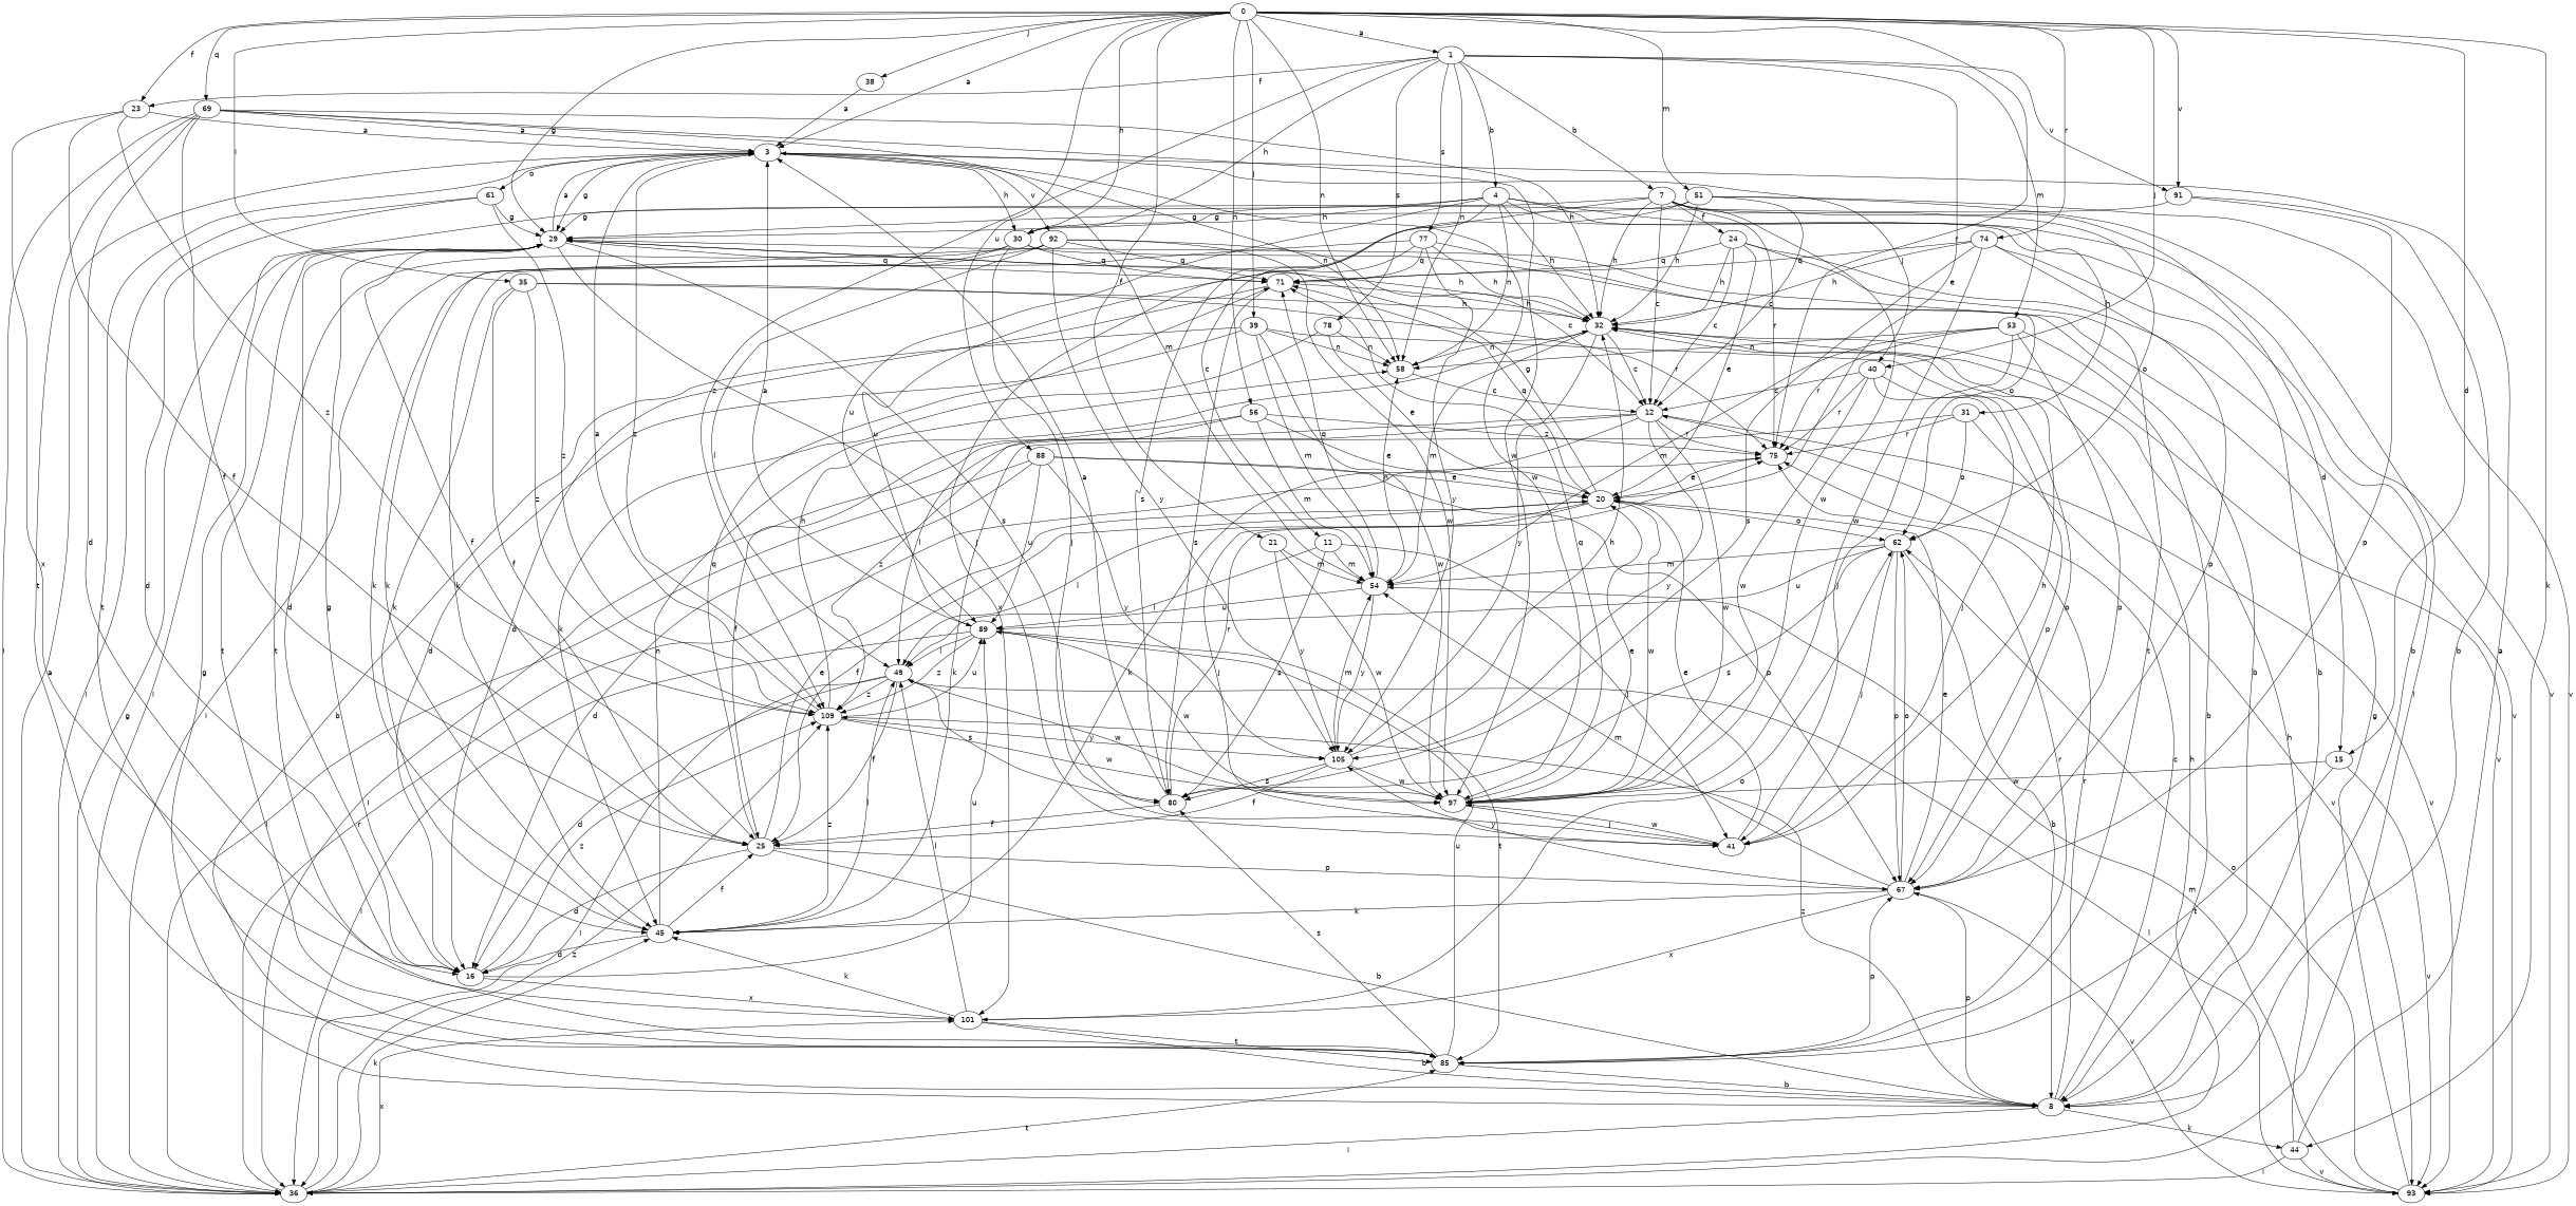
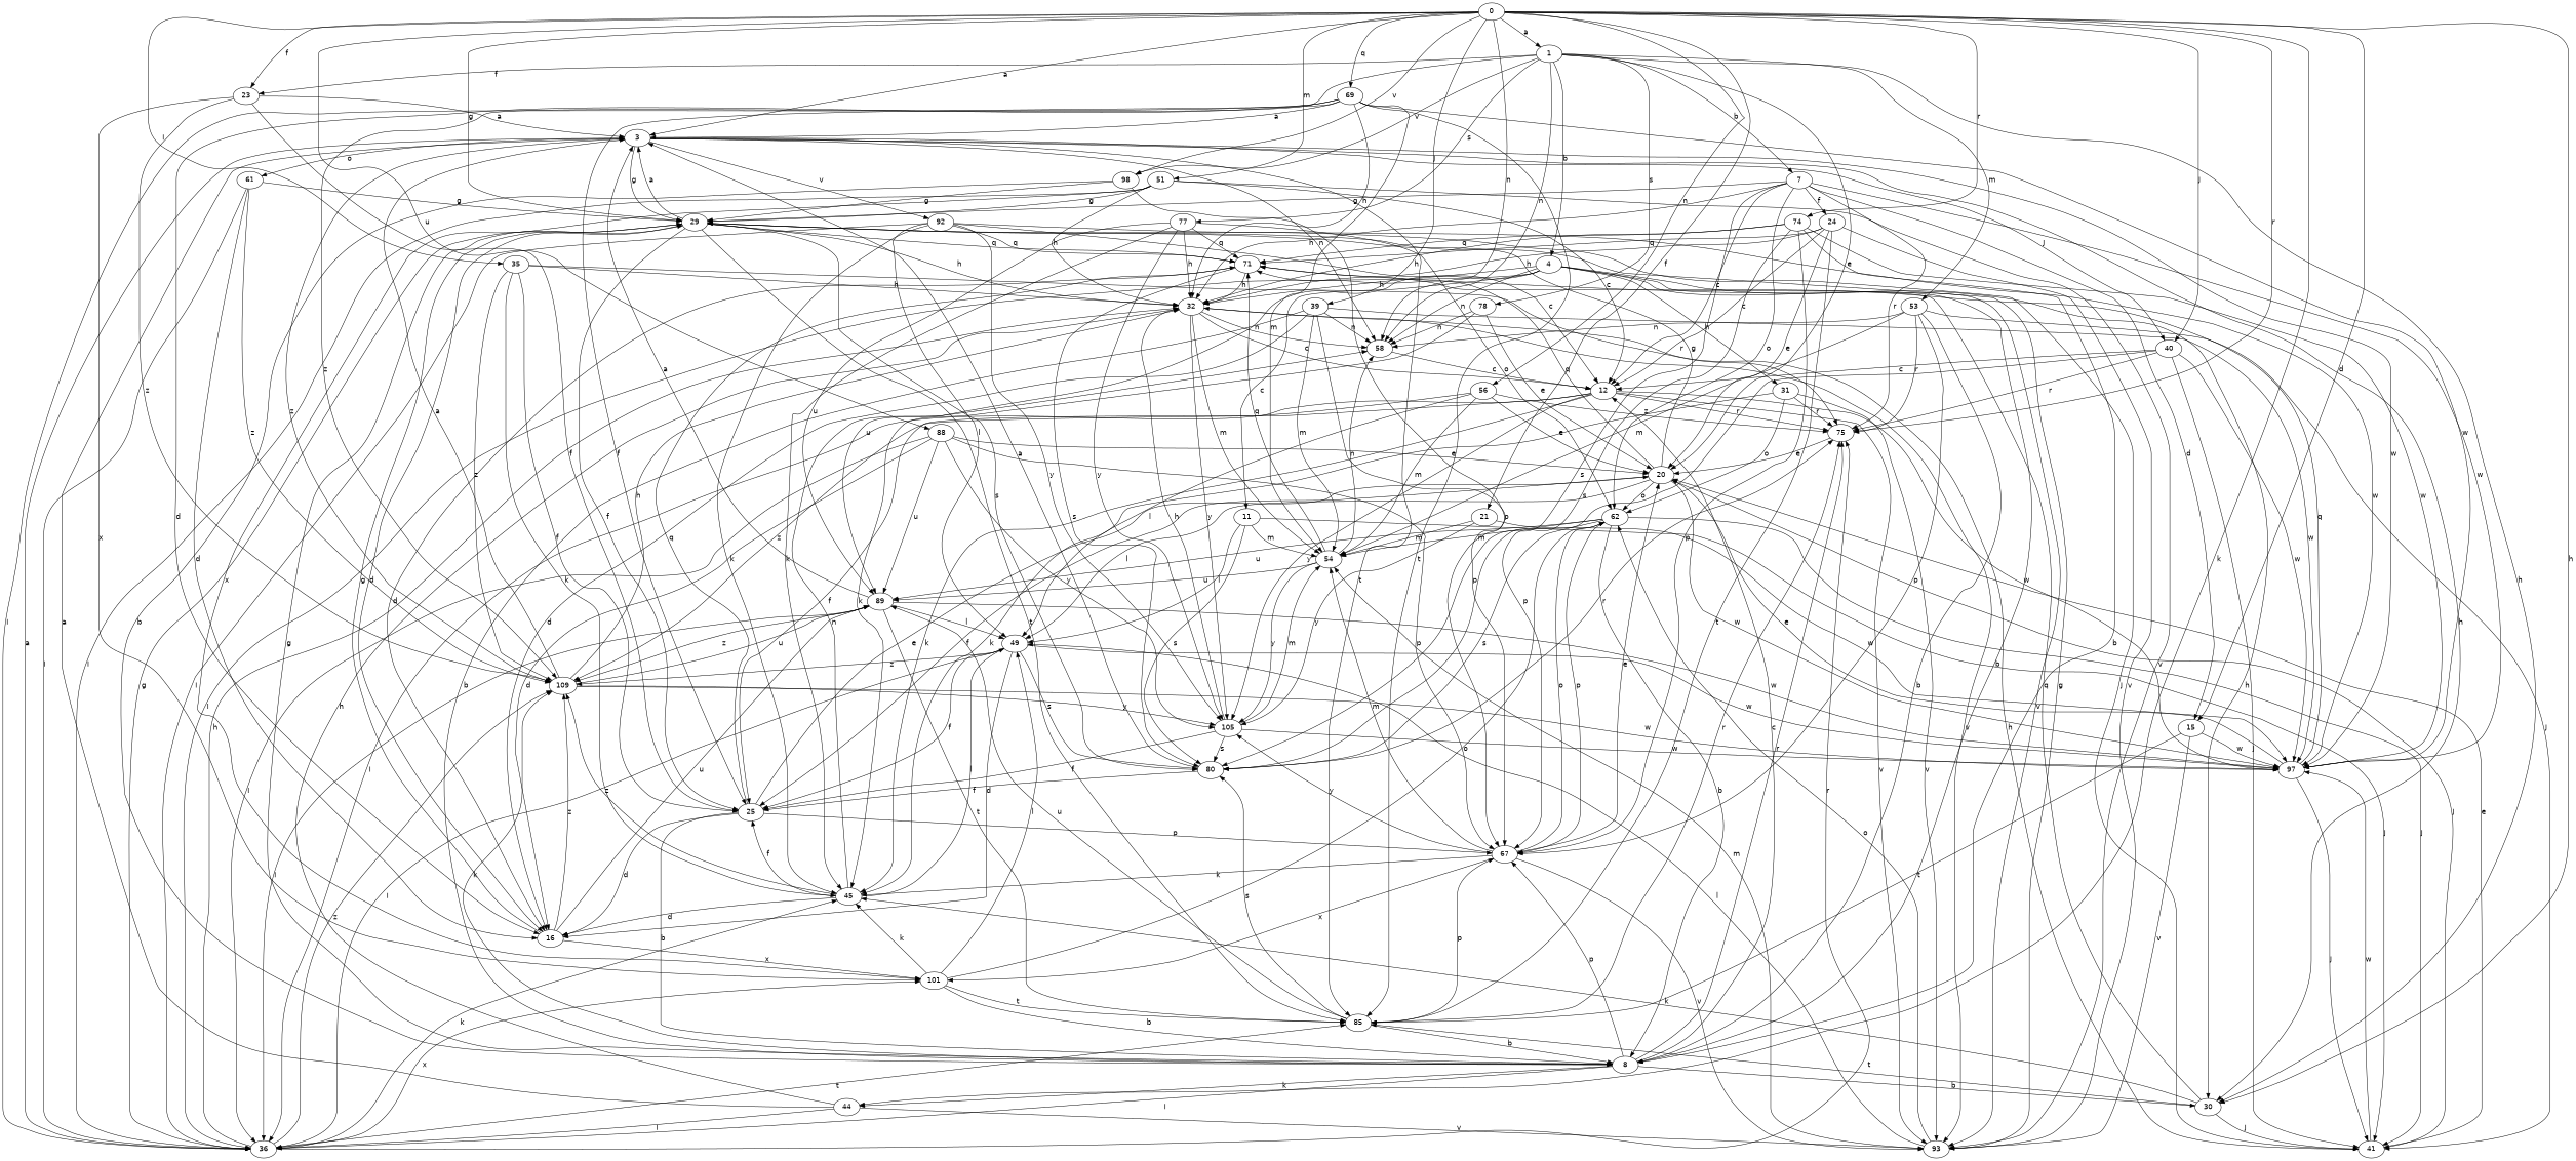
  strict digraph {
    fontname="DejaVu Sans"
    node [fontname="DejaVu Sans"]
    edge [fontname="DejaVu Sans"]
    0
    1
    3
    15
    21
    23
    29
    30
    35
-   38
    39
    40
    44
    51
    56
    58
    69
    74
    75
    88
-   91
+   91 [label=98]
    4
    7
    20
    53
    77
    78
    109
    61
    85
    92
    97
    93
    54
    105
    101
    25
    32
    80
    41
    16
    71
    8
    45
    67
    12
    36
    49
    89
    11
    31
    24
    62
    0 -> 1 [label=a]
    0 -> 3 [label=a]
    0 -> 15 [label=d]
    0 -> 21 [label=f]
    0 -> 23 [label=f]
    0 -> 29 [label=g]
    0 -> 30 [label=h]
    0 -> 35 [label=i]
-   0 -> 38 [label=j]
    0 -> 39 [label=j]
    0 -> 40 [label=j]
    0 -> 44 [label=k]
    0 -> 51 [label=m]
    0 -> 56 [label=n]
    0 -> 58 [label=n]
    0 -> 69 [label=q]
    0 -> 74 [label=r]
    0 -> 75 [label=r]
    0 -> 88 [label=u]
    0 -> 91 [label=v]
    1 -> 23 [label=f]
    1 -> 30 [label=h]
    1 -> 58 [label=n]
    1 -> 91 [label=v]
    1 -> 4 [label=b]
    1 -> 7 [label=b]
    1 -> 20 [label=e]
    1 -> 53 [label=m]
    1 -> 77 [label=s]
    1 -> 78 [label=s]
    1 -> 109 [label=z]
    3 -> 29 [label=g]
    3 -> 30 [label=h]
    3 -> 40 [label=j]
    3 -> 58 [label=n]
    3 -> 109 [label=z]
    3 -> 61 [label=o]
    3 -> 85 [label=t]
    3 -> 92 [label=v]
    3 -> 97 [label=w]
    15 -> 85 [label=t]
    15 -> 97 [label=w]
    15 -> 93 [label=v]
    21 -> 97 [label=w]
    21 -> 54 [label=m]
    21 -> 105 [label=y]
    23 -> 3 [label=a]
    23 -> 109 [label=z]
    23 -> 101 [label=x]
    23 -> 25 [label=f]
    29 -> 3 [label=a]
    29 -> 85 [label=t]
    29 -> 25 [label=f]
    29 -> 32 [label=h]
    29 -> 80 [label=s]
    29 -> 41 [label=j]
    29 -> 16 [label=d]
    29 -> 71 [label=q]
    30 -> 85 [label=t]
    30 -> 41 [label=j]
    30 -> 71 [label=q]
-   30 -> 8 [label=b]
+   8 -> 30 [label=b]
    30 -> 45 [label=k]
    35 -> 75 [label=r]
    35 -> 109 [label=z]
    35 -> 25 [label=f]
    35 -> 32 [label=h]
    35 -> 45 [label=k]
-   38 -> 3 [label=a]
    39 -> 58 [label=n]
    39 -> 97 [label=w]
    39 -> 54 [label=m]
    39 -> 16 [label=d]
    39 -> 8 [label=b]
    39 -> 67 [label=p]
    40 -> 75 [label=r]
    40 -> 97 [label=w]
    40 -> 41 [label=j]
    40 -> 67 [label=p]
    40 -> 12 [label=c]
    44 -> 3 [label=a]
    44 -> 93 [label=v]
    44 -> 32 [label=h]
    44 -> 36 [label=i]
    51 -> 29 [label=g]
    51 -> 93 [label=v]
    51 -> 101 [label=x]
    51 -> 32 [label=h]
    51 -> 12 [label=c]
    51 -> 36 [label=i]
    56 -> 75 [label=z]
    56 -> 20 [label=e]
    56 -> 54 [label=m]
    56 -> 25 [label=f]
    56 -> 49 [label=l]
    58 -> 12 [label=c]
    69 -> 3 [label=a]
    69 -> 85 [label=t]
    69 -> 97 [label=w]
    69 -> 54 [label=m]
    69 -> 25 [label=f]
    69 -> 32 [label=h]
    69 -> 16 [label=d]
    69 -> 36 [label=i]
    74 -> 97 [label=w]
    74 -> 32 [label=h]
    74 -> 80 [label=s]
    74 -> 71 [label=q]
    74 -> 8 [label=b]
    74 -> 67 [label=p]
    75 -> 20 [label=e]
    88 -> 20 [label=e]
    88 -> 105 [label=y]
    88 -> 16 [label=d]
    88 -> 67 [label=p]
    88 -> 36 [label=i]
    88 -> 89 [label=u]
    91 -> 29 [label=g]
    91 -> 8 [label=b]
    91 -> 67 [label=p]
    4 -> 30 [label=h]
    4 -> 58 [label=n]
    4 -> 93 [label=v]
    4 -> 32 [label=h]
    4 -> 8 [label=b]
    4 -> 36 [label=i]
    4 -> 89 [label=u]
    4 -> 11 [label=c]
    4 -> 31 [label=h]
    7 -> 15 [label=d]
    7 -> 29 [label=g]
    7 -> 75 [label=r]
    7 -> 97 [label=w]
    7 -> 32 [label=h]
    7 -> 80 [label=s]
    7 -> 12 [label=c]
    7 -> 24 [label=f]
    7 -> 62 [label=o]
    20 -> 29 [label=g]
    20 -> 97 [label=w]
    20 -> 25 [label=f]
    20 -> 41 [label=j]
    20 -> 71 [label=q]
    20 -> 49 [label=l]
    20 -> 62 [label=o]
    53 -> 58 [label=n]
    53 -> 75 [label=r]
    53 -> 54 [label=m]
    53 -> 41 [label=j]
    53 -> 8 [label=b]
    53 -> 67 [label=p]
    77 -> 105 [label=y]
    77 -> 32 [label=h]
    77 -> 71 [label=q]
    77 -> 45 [label=k]
    77 -> 89 [label=u]
    77 -> 62 [label=o]
    78 -> 58 [label=n]
    78 -> 20 [label=e]
    78 -> 45 [label=k]
    109 -> 3 [label=a]
    109 -> 97 [label=w]
    109 -> 105 [label=y]
    109 -> 32 [label=h]
    109 -> 89 [label=u]
    61 -> 29 [label=g]
    61 -> 109 [label=z]
    61 -> 16 [label=d]
    61 -> 36 [label=i]
    85 -> 75 [label=r]
    85 -> 80 [label=s]
    85 -> 8 [label=b]
    85 -> 67 [label=p]
    85 -> 89 [label=u]
    92 -> 97 [label=w]
    92 -> 105 [label=y]
    92 -> 71 [label=q]
    92 -> 45 [label=k]
    92 -> 12 [label=c]
    92 -> 36 [label=i]
    92 -> 49 [label=l]
    97 -> 20 [label=e]
    97 -> 41 [label=j]
    97 -> 71 [label=q]
    93 -> 29 [label=g]
    93 -> 54 [label=m]
    93 -> 49 [label=l]
    93 -> 62 [label=o]
    54 -> 58 [label=n]
    54 -> 105 [label=y]
    54 -> 71 [label=q]
    54 -> 89 [label=u]
    105 -> 97 [label=w]
    105 -> 54 [label=m]
    105 -> 25 [label=f]
    105 -> 32 [label=h]
    105 -> 80 [label=s]
    101 -> 85 [label=t]
    101 -> 8 [label=b]
    101 -> 45 [label=k]
    101 -> 49 [label=l]
    101 -> 62 [label=o]
    25 -> 20 [label=e]
    25 -> 16 [label=d]
    25 -> 71 [label=q]
    25 -> 8 [label=b]
    25 -> 67 [label=p]
    32 -> 58 [label=n]
    32 -> 93 [label=v]
    32 -> 54 [label=m]
    32 -> 105 [label=y]
    32 -> 12 [label=c]
    80 -> 3 [label=a]
    80 -> 75 [label=r]
    80 -> 25 [label=f]
    41 -> 20 [label=e]
    41 -> 97 [label=w]
    41 -> 32 [label=h]
    16 -> 29 [label=g]
    16 -> 109 [label=z]
    16 -> 101 [label=x]
    16 -> 89 [label=u]
    71 -> 32 [label=h]
    71 -> 80 [label=s]
    71 -> 16 [label=d]
    8 -> 29 [label=g]
    8 -> 44 [label=k]
    8 -> 75 [label=r]
-   8 -> 109 [label=z]
+   8 -> 109 [label=k]
    8 -> 67 [label=p]
    8 -> 12 [label=c]
    8 -> 36 [label=i]
    45 -> 58 [label=n]
    45 -> 109 [label=z]
    45 -> 25 [label=f]
    45 -> 16 [label=d]
    45 -> 49 [label=l]
    67 -> 20 [label=e]
    67 -> 93 [label=v]
    67 -> 54 [label=m]
    67 -> 105 [label=y]
    67 -> 101 [label=x]
    67 -> 45 [label=k]
    67 -> 62 [label=o]
    12 -> 75 [label=r]
    12 -> 109 [label=z]
    12 -> 97 [label=w]
    12 -> 93 [label=v]
    12 -> 105 [label=y]
    12 -> 45 [label=k]
    12 -> 36 [label=i]
    36 -> 3 [label=a]
    36 -> 29 [label=g]
    36 -> 75 [label=r]
    36 -> 109 [label=z]
    36 -> 85 [label=t]
    36 -> 101 [label=x]
    36 -> 32 [label=h]
    36 -> 45 [label=k]
    49 -> 109 [label=z]
    49 -> 97 [label=w]
    49 -> 25 [label=f]
    49 -> 80 [label=s]
    49 -> 16 [label=d]
    49 -> 36 [label=i]
    89 -> 3 [label=a]
    89 -> 109 [label=z]
    89 -> 85 [label=t]
    89 -> 97 [label=w]
    89 -> 36 [label=i]
    89 -> 49 [label=l]
    11 -> 54 [label=m]
    11 -> 80 [label=s]
    11 -> 41 [label=j]
    11 -> 49 [label=l]
    31 -> 75 [label=r]
    31 -> 93 [label=v]
    31 -> 45 [label=k]
    31 -> 62 [label=o]
    24 -> 20 [label=e]
    24 -> 85 [label=t]
    24 -> 93 [label=v]
    24 -> 32 [label=h]
    24 -> 71 [label=q]
    24 -> 12 [label=c]
    62 -> 54 [label=m]
    62 -> 80 [label=s]
    62 -> 41 [label=j]
    62 -> 8 [label=b]
    62 -> 67 [label=p]
    62 -> 89 [label=u]
  }
